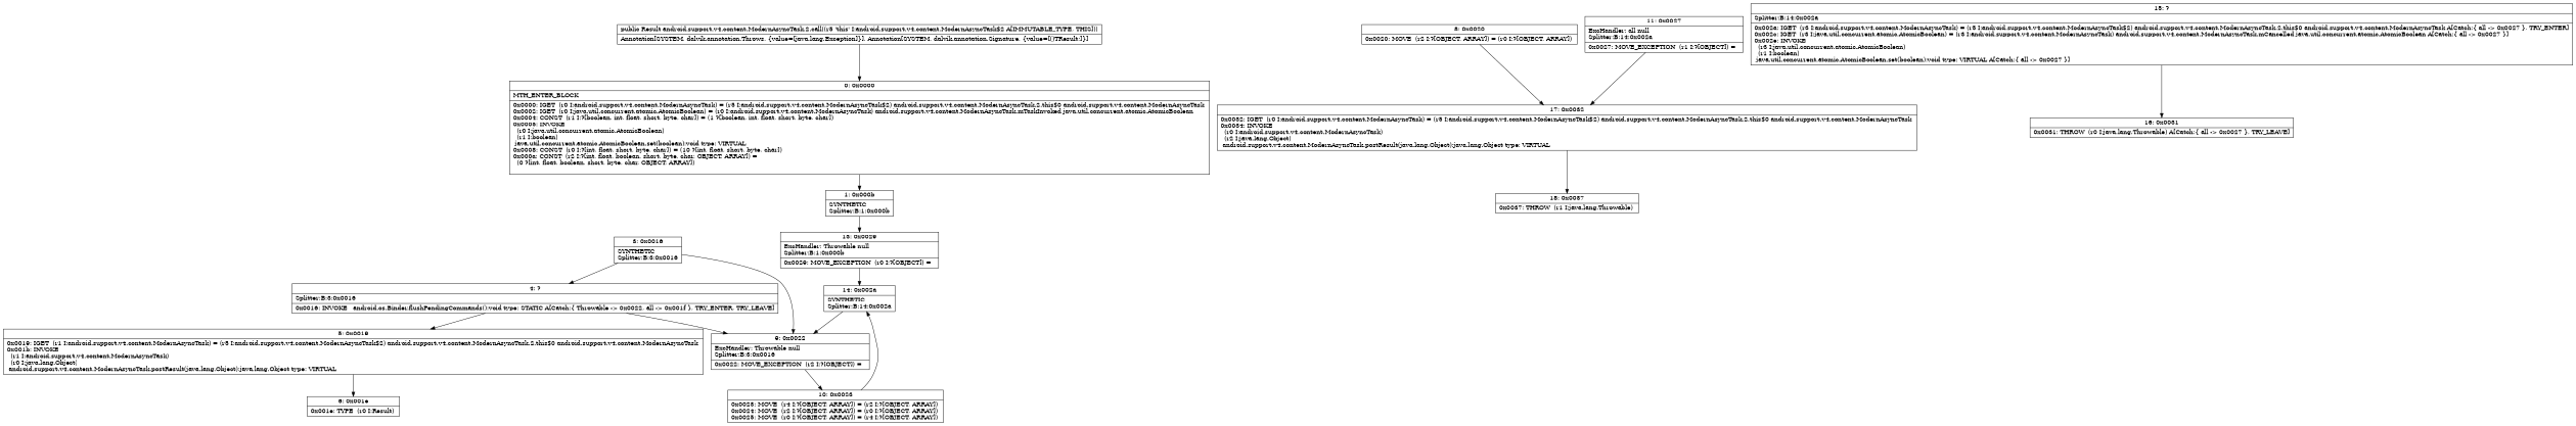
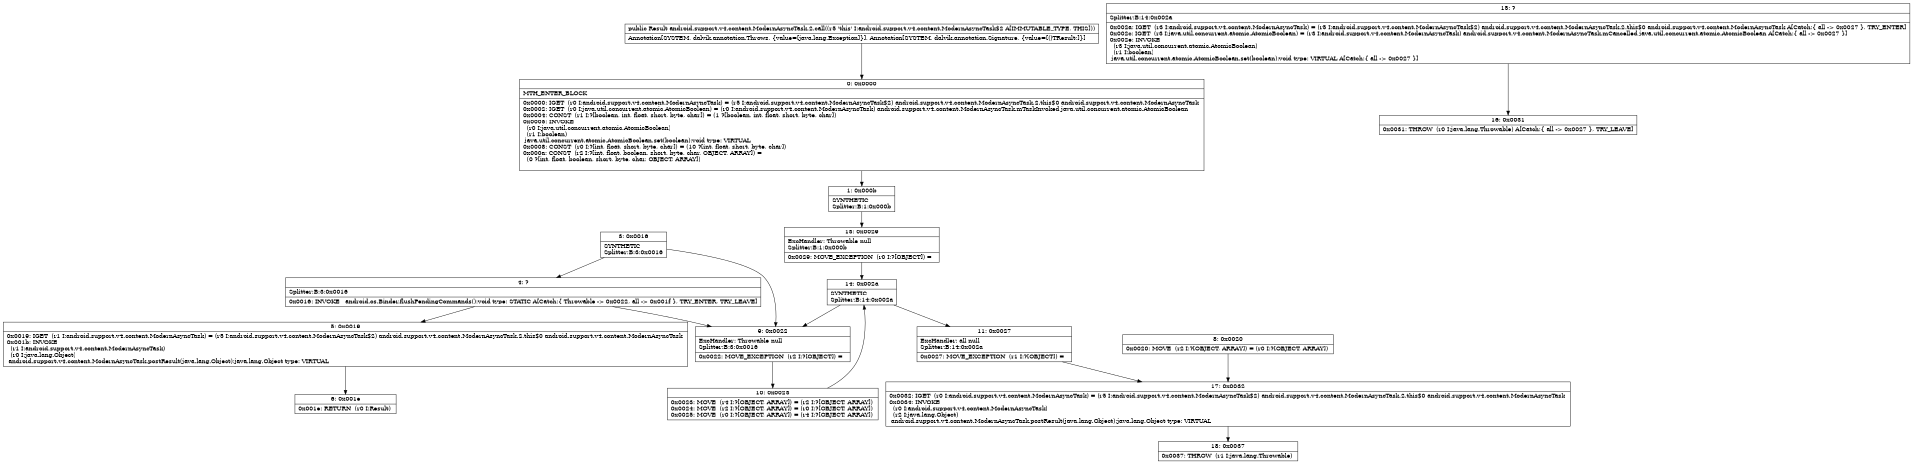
  digraph {
    node [shape=record]
    n1 [label="{0\:\ 0x0000|MTH_ENTER_BLOCK\l|0x0000: IGET  (r0 I:android.support.v4.content.ModernAsyncTask) = (r5 I:android.support.v4.content.ModernAsyncTask$2) android.support.v4.content.ModernAsyncTask.2.this$0 android.support.v4.content.ModernAsyncTask \l0x0002: IGET  (r0 I:java.util.concurrent.atomic.AtomicBoolean) = (r0 I:android.support.v4.content.ModernAsyncTask) android.support.v4.content.ModernAsyncTask.mTaskInvoked java.util.concurrent.atomic.AtomicBoolean \l0x0004: CONST  (r1 I:?[boolean, int, float, short, byte, char]) = (1 ?[boolean, int, float, short, byte, char]) \l0x0005: INVOKE  \l  (r0 I:java.util.concurrent.atomic.AtomicBoolean)\l  (r1 I:boolean)\l java.util.concurrent.atomic.AtomicBoolean.set(boolean):void type: VIRTUAL \l0x0008: CONST  (r0 I:?[int, float, short, byte, char]) = (10 ?[int, float, short, byte, char]) \l0x000a: CONST  (r2 I:?[int, float, boolean, short, byte, char, OBJECT, ARRAY]) = \l  (0 ?[int, float, boolean, short, byte, char, OBJECT, ARRAY])\l \l}"]
    n2 [label="{1\:\ 0x000b|SYNTHETIC\lSplitter:B:1:0x000b\l}"]
    n3 [label="{13\:\ 0x0029|ExcHandler: Throwable null\lSplitter:B:1:0x000b\l|0x0029: MOVE_EXCEPTION  (r0 I:?[OBJECT]) =  \l}"]
    n4 [label="{14\:\ 0x002a|SYNTHETIC\lSplitter:B:14:0x002a\l}"]
    n5 [label="{3\:\ 0x0016|SYNTHETIC\lSplitter:B:3:0x0016\l}"]
    n6 [label="{4\:\ ?|Splitter:B:3:0x0016\l|0x0016: INVOKE   android.os.Binder.flushPendingCommands():void type: STATIC A[Catch:\{ Throwable \-\> 0x0022, all \-\> 0x001f \}, TRY_ENTER, TRY_LEAVE]\l}"]
    n7 [label="{9\:\ 0x0022|ExcHandler: Throwable null\lSplitter:B:3:0x0016\l|0x0022: MOVE_EXCEPTION  (r2 I:?[OBJECT]) =  \l}"]
    n8 [label="{5\:\ 0x0019|0x0019: IGET  (r1 I:android.support.v4.content.ModernAsyncTask) = (r5 I:android.support.v4.content.ModernAsyncTask$2) android.support.v4.content.ModernAsyncTask.2.this$0 android.support.v4.content.ModernAsyncTask \l0x001b: INVOKE  \l  (r1 I:android.support.v4.content.ModernAsyncTask)\l  (r0 I:java.lang.Object)\l android.support.v4.content.ModernAsyncTask.postResult(java.lang.Object):java.lang.Object type: VIRTUAL \l}"]
    n9 [label="{10\:\ 0x0023|0x0023: MOVE  (r4 I:?[OBJECT, ARRAY]) = (r2 I:?[OBJECT, ARRAY]) \l0x0024: MOVE  (r2 I:?[OBJECT, ARRAY]) = (r0 I:?[OBJECT, ARRAY]) \l0x0025: MOVE  (r0 I:?[OBJECT, ARRAY]) = (r4 I:?[OBJECT, ARRAY]) \l}"]
-   n10 [label="{6\:\ 0x001e|0x001e: TYPE  (r0 I:Result) \l}"]
+   n10 [label="{6\:\ 0x001e|0x001e: RETURN  (r0 I:Result) \l}"]
    n11 [label="{8\:\ 0x0020|0x0020: MOVE  (r2 I:?[OBJECT, ARRAY]) = (r0 I:?[OBJECT, ARRAY]) \l}"]
    n12 [label="{17\:\ 0x0032|0x0032: IGET  (r0 I:android.support.v4.content.ModernAsyncTask) = (r5 I:android.support.v4.content.ModernAsyncTask$2) android.support.v4.content.ModernAsyncTask.2.this$0 android.support.v4.content.ModernAsyncTask \l0x0034: INVOKE  \l  (r0 I:android.support.v4.content.ModernAsyncTask)\l  (r2 I:java.lang.Object)\l android.support.v4.content.ModernAsyncTask.postResult(java.lang.Object):java.lang.Object type: VIRTUAL \l}"]
    n13 [label="{18\:\ 0x0037|0x0037: THROW  (r1 I:java.lang.Throwable) \l}"]
    n14 [label="{11\:\ 0x0027|ExcHandler: all null\lSplitter:B:14:0x002a\l|0x0027: MOVE_EXCEPTION  (r1 I:?[OBJECT]) =  \l}"]
    n15 [label="{15\:\ ?|Splitter:B:14:0x002a\l|0x002a: IGET  (r3 I:android.support.v4.content.ModernAsyncTask) = (r5 I:android.support.v4.content.ModernAsyncTask$2) android.support.v4.content.ModernAsyncTask.2.this$0 android.support.v4.content.ModernAsyncTask A[Catch:\{ all \-\> 0x0027 \}, TRY_ENTER]\l0x002c: IGET  (r3 I:java.util.concurrent.atomic.AtomicBoolean) = (r3 I:android.support.v4.content.ModernAsyncTask) android.support.v4.content.ModernAsyncTask.mCancelled java.util.concurrent.atomic.AtomicBoolean A[Catch:\{ all \-\> 0x0027 \}]\l0x002e: INVOKE  \l  (r3 I:java.util.concurrent.atomic.AtomicBoolean)\l  (r1 I:boolean)\l java.util.concurrent.atomic.AtomicBoolean.set(boolean):void type: VIRTUAL A[Catch:\{ all \-\> 0x0027 \}]\l}"]
    n16 [label="{16\:\ 0x0031|0x0031: THROW  (r0 I:java.lang.Throwable) A[Catch:\{ all \-\> 0x0027 \}, TRY_LEAVE]\l}"]
    n17 [label="{public Result android.support.v4.content.ModernAsyncTask.2.call((r5 'this' I:android.support.v4.content.ModernAsyncTask$2 A[IMMUTABLE_TYPE, THIS]))  | Annotation[SYSTEM, dalvik.annotation.Throws, \{value=[java.lang.Exception]\}], Annotation[SYSTEM, dalvik.annotation.Signature, \{value=[()TResult;]\}]\l}"]
    n1 -> n2
    n2 -> n3
    n3 -> n4
    n4 -> n7
+   n4 -> n14
    n5 -> n6
    n5 -> n7
    n6 -> n7
    n6 -> n8
    n7 -> n9
    n8 -> n10
    n9 -> n4
    n11 -> n12
    n12 -> n13
    n14 -> n12
    n15 -> n16
    n17 -> n1
  }
